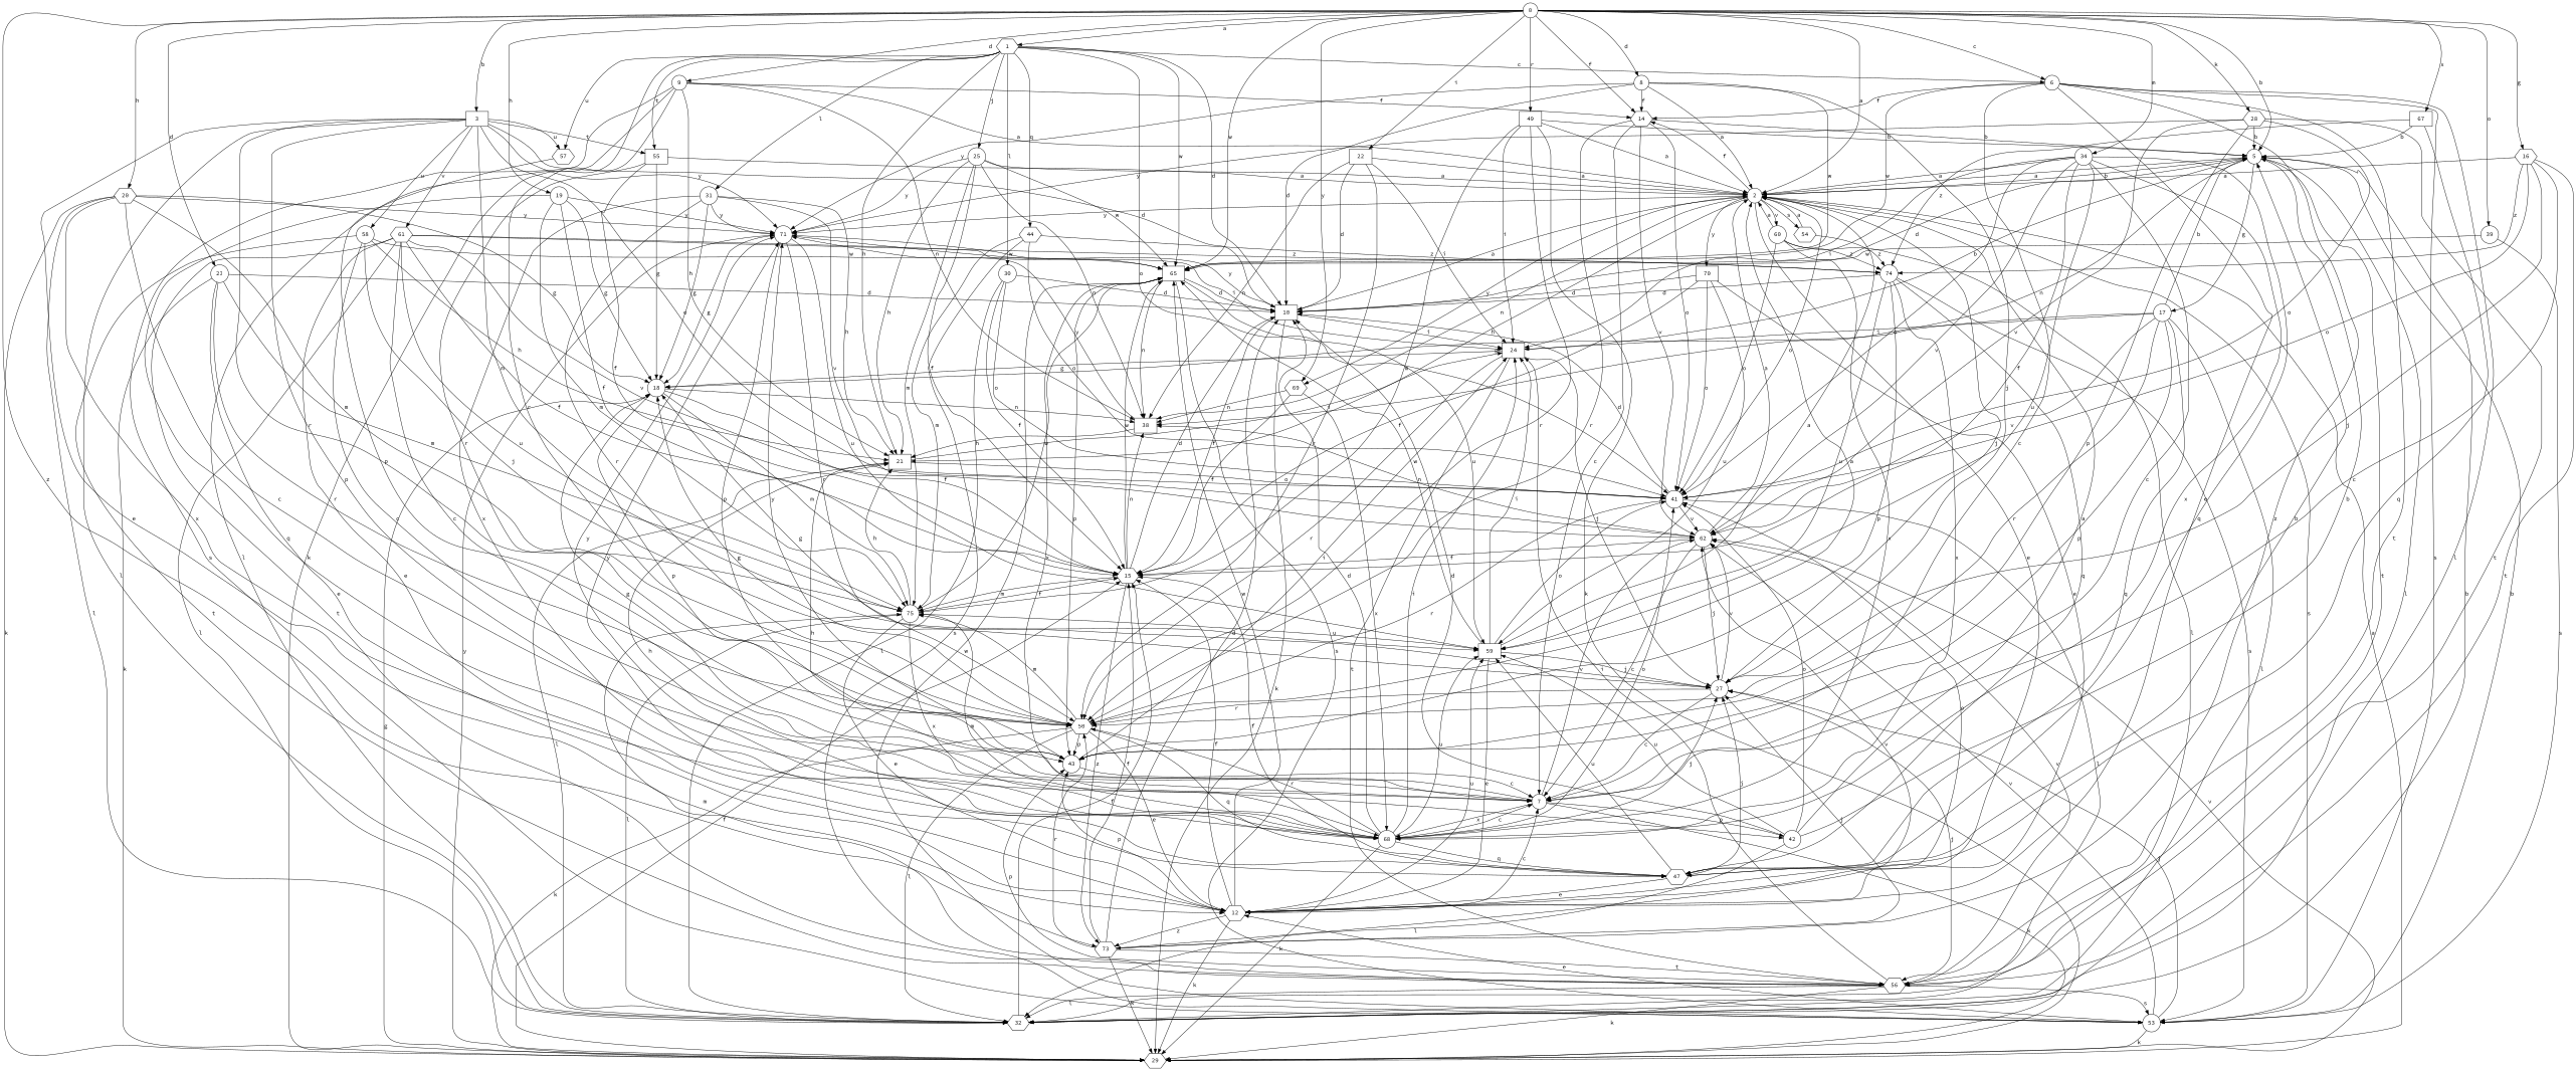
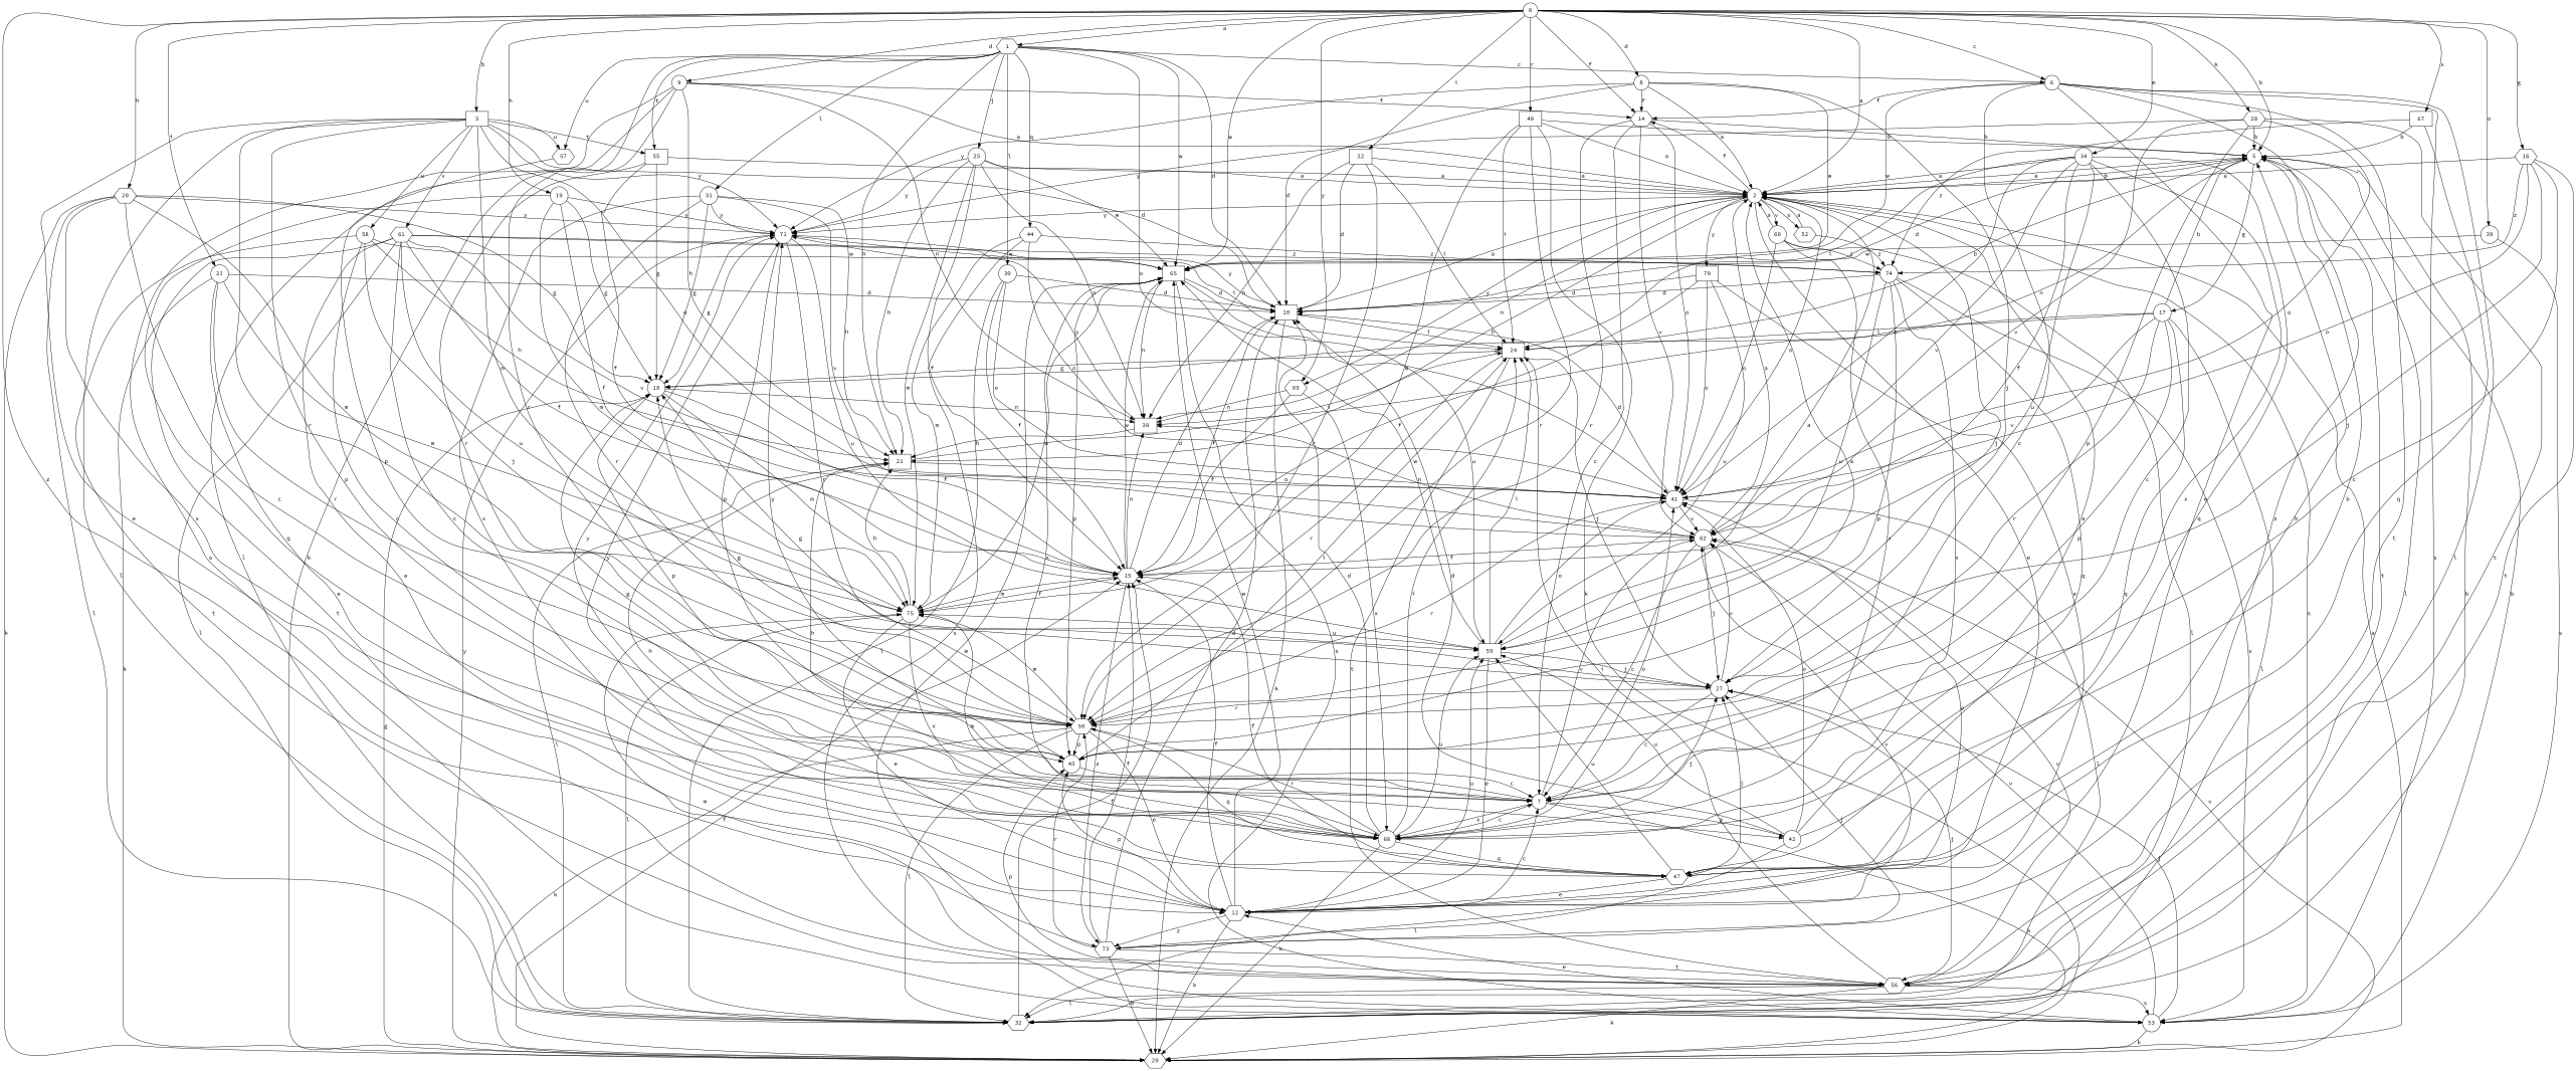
  strict digraph {
    fontname="Source Code Pro"
    node [fontname="Source Code Pro" shape=circle]
    edge [fontname="Source Code Pro"]
    1 [shape=hexagon]
    0
    2
    3 [shape=box]
    5
    6
    8
    9
    14 [shape=hexagon]
    16 [shape=hexagon]
    19
    20 [shape=hexagon]
    22 [shape=box]
    23
    28 [shape=hexagon]
    34
    39
    49 [shape=box]
    65 [shape=box]
    67 [shape=box]
    69 [shape=hexagon]
    73 [shape=hexagon]
    10 [shape=box]
    21 [shape=box]
    25
    29 [shape=hexagon]
    30
    31
    41
    44 [shape=hexagon]
    55 [shape=box]
    57 [shape=hexagon]
    12 [shape=hexagon]
    27
    38 [shape=box]
-   52 [shape=hexagon label=54]
+   52 [shape=hexagon]
    53
    60
    70 [shape=box]
    71
    32 [shape=hexagon]
    n42 [label=75]
    42
    50 [shape=hexagon]
    58
    61 [shape=hexagon]
    17
    56 [shape=hexagon]
    7
    62
    74
    18
    15 [shape=hexagon]
    47 [shape=hexagon]
    68
    24 [shape=box]
    43
    59 [shape=box]
    1 -> 6 [label=c]
    1 -> 65 [label=w]
    1 -> 10 [label=d]
    1 -> 21 [label=h]
    1 -> 25 [label=j]
    1 -> 29 [label=k]
    1 -> 30 [label=l]
    1 -> 31 [label=l]
    1 -> 41 [label=o]
    1 -> 44 [label=q]
    1 -> 55 [label=t]
    1 -> 57 [label=u]
    0 -> 1 [label=a]
    0 -> 2 [label=a]
    0 -> 3 [label=b]
    0 -> 5 [label=b]
    0 -> 6 [label=c]
    0 -> 8 [label=d]
    0 -> 9 [label=d]
    0 -> 14 [label=f]
    0 -> 16 [label=g]
    0 -> 19 [label=h]
    0 -> 20 [label=h]
    0 -> 22 [label=i]
-   0 -> 23 [label=d]
+   0 -> 23 [label=i]
    0 -> 28 [label=k]
    0 -> 34 [label=m]
    0 -> 39 [label=o]
    0 -> 49 [label=r]
    0 -> 65 [label=w]
    0 -> 67 [label=x]
    0 -> 69 [label=y]
    0 -> 73 [label=z]
    2 -> 5 [label=b]
    2 -> 14 [label=f]
    2 -> 69 [label=y]
    2 -> 21 [label=h]
    2 -> 41 [label=o]
    2 -> 12 [label=e]
    2 -> 27 [label=j]
    2 -> 38 [label=n]
    2 -> 52 [label=s]
    2 -> 53 [label=s]
    2 -> 60 [label=v]
    2 -> 70 [label=y]
    2 -> 71 [label=y]
    3 -> 10 [label=d]
    3 -> 41 [label=o]
    3 -> 55 [label=t]
    3 -> 57 [label=u]
    3 -> 12 [label=e]
    3 -> 71 [label=y]
    3 -> 32 [label=l]
    3 -> n42 [label=m]
    3 -> 42 [label=p]
    3 -> 50 [label=r]
    3 -> 58 [label=u]
    3 -> 61 [label=v]
    5 -> 2 [label=a]
    5 -> 10 [label=d]
    5 -> 38 [label=n]
    5 -> 32 [label=l]
    5 -> 17 [label=g]
    5 -> 56 [label=t]
    6 -> 14 [label=f]
    6 -> 65 [label=w]
    6 -> 73 [label=z]
    6 -> 12 [label=e]
    6 -> 53 [label=s]
    6 -> 32 [label=l]
    6 -> 56 [label=t]
    6 -> 7 [label=c]
    8 -> 2 [label=a]
    8 -> 14 [label=f]
    8 -> 65 [label=w]
    8 -> 10 [label=d]
    8 -> 27 [label=j]
    8 -> 71 [label=y]
    9 -> 2 [label=a]
    9 -> 14 [label=f]
    9 -> 21 [label=h]
    9 -> 38 [label=n]
    9 -> 53 [label=s]
    9 -> 32 [label=l]
    9 -> 50 [label=r]
    14 -> 5 [label=b]
    14 -> 41 [label=o]
    14 -> 50 [label=r]
    14 -> 7 [label=c]
    14 -> 62 [label=v]
    16 -> 2 [label=a]
    16 -> 41 [label=o]
    16 -> 27 [label=j]
    16 -> 56 [label=t]
    16 -> 7 [label=c]
    16 -> 74 [label=z]
    19 -> 71 [label=y]
    19 -> n42 [label=m]
    19 -> 18 [label=g]
    19 -> 15 [label=f]
    19 -> 47 [label=q]
    20 -> 29 [label=k]
    20 -> 71 [label=y]
    20 -> 32 [label=l]
    20 -> n42 [label=m]
    20 -> 7 [label=c]
    20 -> 18 [label=g]
    20 -> 68 [label=x]
    22 -> 2 [label=a]
    22 -> 10 [label=d]
    22 -> 38 [label=n]
    22 -> 50 [label=r]
    22 -> 24 [label=i]
    23 -> 10 [label=d]
    23 -> 29 [label=k]
    23 -> 12 [label=e]
    23 -> n42 [label=m]
    23 -> 50 [label=r]
    28 -> 5 [label=b]
    28 -> 41 [label=o]
    28 -> 71 [label=y]
    28 -> 56 [label=t]
    28 -> 62 [label=v]
    28 -> 43 [label=p]
    34 -> 2 [label=a]
    34 -> 41 [label=o]
    34 -> 7 [label=c]
    34 -> 62 [label=v]
    34 -> 15 [label=f]
    34 -> 47 [label=q]
    34 -> 68 [label=x]
    34 -> 24 [label=i]
    34 -> 59 [label=u]
    39 -> 65 [label=w]
    39 -> 53 [label=s]
    49 -> 2 [label=a]
    49 -> 5 [label=b]
    49 -> 29 [label=k]
    49 -> n42 [label=m]
    49 -> 50 [label=r]
    49 -> 24 [label=i]
    65 -> 10 [label=d]
    65 -> 38 [label=n]
    65 -> 53 [label=s]
    65 -> 68 [label=x]
    65 -> 43 [label=p]
    65 -> 59 [label=u]
    67 -> 5 [label=b]
    67 -> 74 [label=z]
    67 -> 47 [label=q]
    69 -> 38 [label=n]
    69 -> 15 [label=f]
    69 -> 68 [label=x]
    73 -> 10 [label=d]
    73 -> 29 [label=k]
    73 -> 27 [label=j]
    73 -> 50 [label=r]
    73 -> 56 [label=t]
    73 -> 62 [label=v]
    73 -> 15 [label=f]
    10 -> 2 [label=a]
    10 -> 29 [label=k]
    10 -> 71 [label=y]
    10 -> 15 [label=f]
    10 -> 24 [label=i]
    21 -> 41 [label=o]
    21 -> 32 [label=l]
    21 -> 24 [label=i]
    25 -> 2 [label=a]
    25 -> 65 [label=w]
    25 -> 21 [label=h]
    25 -> 38 [label=n]
    25 -> 71 [label=y]
    25 -> n42 [label=m]
    25 -> 15 [label=f]
    29 -> 2 [label=a]
    29 -> 71 [label=y]
    29 -> 62 [label=v]
    29 -> 18 [label=g]
    29 -> 15 [label=f]
    30 -> 10 [label=d]
    30 -> 41 [label=o]
    30 -> 32 [label=l]
    30 -> 15 [label=f]
    31 -> 21 [label=h]
    31 -> 71 [label=y]
    31 -> 50 [label=r]
    31 -> 62 [label=v]
    31 -> 18 [label=g]
    31 -> 68 [label=x]
    41 -> 10 [label=d]
    41 -> 32 [label=l]
    41 -> 50 [label=r]
    41 -> 62 [label=v]
    44 -> 41 [label=o]
    44 -> 53 [label=s]
    44 -> n42 [label=m]
    44 -> 74 [label=z]
    55 -> 2 [label=a]
    55 -> 50 [label=r]
    55 -> 18 [label=g]
    55 -> 15 [label=f]
    57 -> 43 [label=p]
    12 -> 65 [label=w]
    12 -> 73 [label=z]
    12 -> 29 [label=k]
    12 -> 41 [label=o]
    12 -> 7 [label=c]
    12 -> 15 [label=f]
    12 -> 43 [label=p]
    12 -> 59 [label=u]
    27 -> 50 [label=r]
    27 -> 7 [label=c]
    27 -> 62 [label=v]
    27 -> 18 [label=g]
    38 -> 21 [label=h]
    38 -> 71 [label=y]
    52 -> 2 [label=a]
    52 -> 74 [label=z]
    53 -> 5 [label=b]
    53 -> 65 [label=w]
    53 -> 29 [label=k]
    53 -> 12 [label=e]
    53 -> 27 [label=j]
    53 -> 62 [label=v]
    60 -> 2 [label=a]
    60 -> 41 [label=o]
    60 -> 32 [label=l]
    60 -> 74 [label=z]
    60 -> 68 [label=x]
    70 -> 10 [label=d]
    70 -> 41 [label=o]
    70 -> 12 [label=e]
    70 -> 15 [label=f]
    70 -> 59 [label=u]
    71 -> 65 [label=w]
    71 -> 50 [label=r]
    71 -> 18 [label=g]
    71 -> 43 [label=p]
    71 -> 59 [label=u]
    32 -> 5 [label=b]
    32 -> 15 [label=f]
    n42 -> 65 [label=w]
    n42 -> 21 [label=h]
    n42 -> 12 [label=e]
    n42 -> 32 [label=l]
    n42 -> 15 [label=f]
    n42 -> 68 [label=x]
    n42 -> 59 [label=u]
    42 -> 2 [label=a]
    42 -> 5 [label=b]
    42 -> 10 [label=d]
    42 -> 41 [label=o]
    42 -> 32 [label=l]
    42 -> 59 [label=u]
    50 -> 2 [label=a]
    50 -> 29 [label=k]
    50 -> 12 [label=e]
    50 -> 32 [label=l]
    50 -> n42 [label=m]
    50 -> 18 [label=g]
    50 -> 47 [label=q]
    50 -> 43 [label=p]
    58 -> 65 [label=w]
    58 -> 21 [label=h]
    58 -> 27 [label=j]
    58 -> 56 [label=t]
    58 -> 7 [label=c]
    61 -> 12 [label=e]
    61 -> 32 [label=l]
    61 -> 56 [label=t]
    61 -> 7 [label=c]
    61 -> 62 [label=v]
    61 -> 74 [label=z]
    61 -> 15 [label=f]
    61 -> 24 [label=i]
    61 -> 59 [label=u]
    17 -> 5 [label=b]
    17 -> 32 [label=l]
    17 -> 50 [label=r]
    17 -> 62 [label=v]
    17 -> 18 [label=g]
    17 -> 47 [label=q]
    17 -> 24 [label=i]
    17 -> 43 [label=p]
    56 -> 29 [label=k]
    56 -> 27 [label=j]
    56 -> 53 [label=s]
    56 -> 32 [label=l]
    56 -> n42 [label=m]
    56 -> 62 [label=v]
    56 -> 24 [label=i]
    56 -> 43 [label=p]
    7 -> 21 [label=h]
    7 -> 29 [label=k]
    7 -> 42 [label=p]
    7 -> 62 [label=v]
    7 -> 18 [label=g]
    7 -> 68 [label=x]
    62 -> 2 [label=a]
    62 -> 27 [label=j]
    62 -> 38 [label=n]
    62 -> 7 [label=c]
    62 -> 15 [label=f]
    74 -> 10 [label=d]
    74 -> 53 [label=s]
    74 -> 47 [label=q]
    74 -> 68 [label=x]
    74 -> 43 [label=p]
    74 -> 59 [label=u]
    18 -> 38 [label=n]
    18 -> n42 [label=m]
    18 -> 15 [label=f]
    18 -> 43 [label=p]
    15 -> 65 [label=w]
    15 -> 73 [label=z]
    15 -> 10 [label=d]
    15 -> 38 [label=n]
    15 -> n42 [label=m]
    47 -> 5 [label=b]
    47 -> 12 [label=e]
    47 -> 27 [label=j]
    47 -> 71 [label=y]
    47 -> 15 [label=f]
    47 -> 59 [label=u]
    68 -> 10 [label=d]
    68 -> 21 [label=h]
    68 -> 29 [label=k]
    68 -> 41 [label=o]
    68 -> 27 [label=j]
    68 -> 71 [label=y]
    68 -> n42 [label=m]
    68 -> 50 [label=r]
    68 -> 7 [label=c]
    68 -> 47 [label=q]
    68 -> 24 [label=i]
    68 -> 59 [label=u]
    24 -> 5 [label=b]
    24 -> 27 [label=j]
    24 -> 50 [label=r]
    24 -> 56 [label=t]
    24 -> 18 [label=g]
    43 -> 71 [label=y]
    43 -> 7 [label=c]
    43 -> 24 [label=i]
    59 -> 2 [label=a]
    59 -> 65 [label=w]
    59 -> 41 [label=o]
    59 -> 12 [label=e]
    59 -> 27 [label=j]
    59 -> 24 [label=i]
  }
